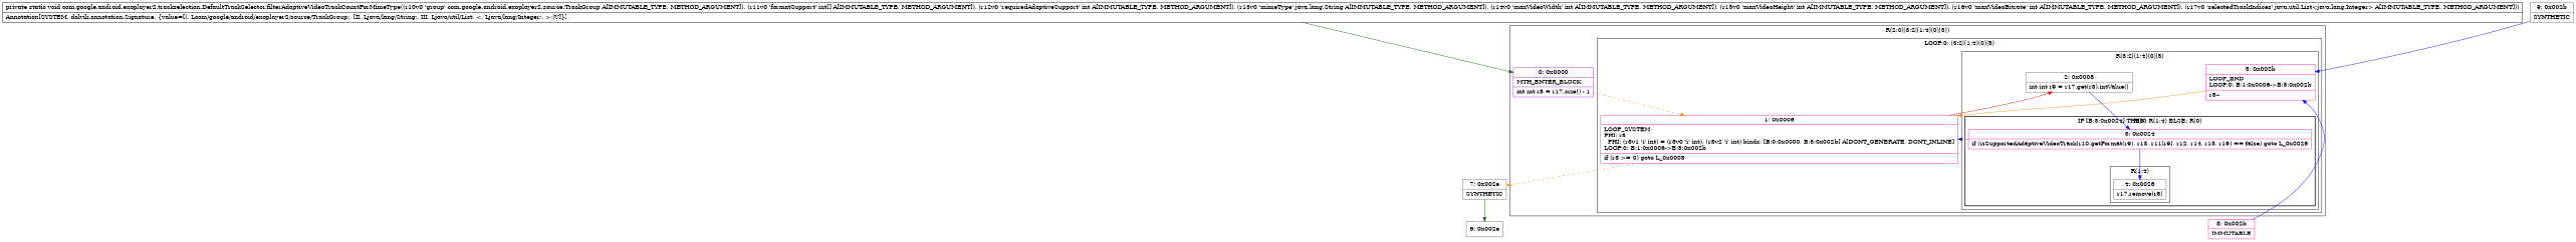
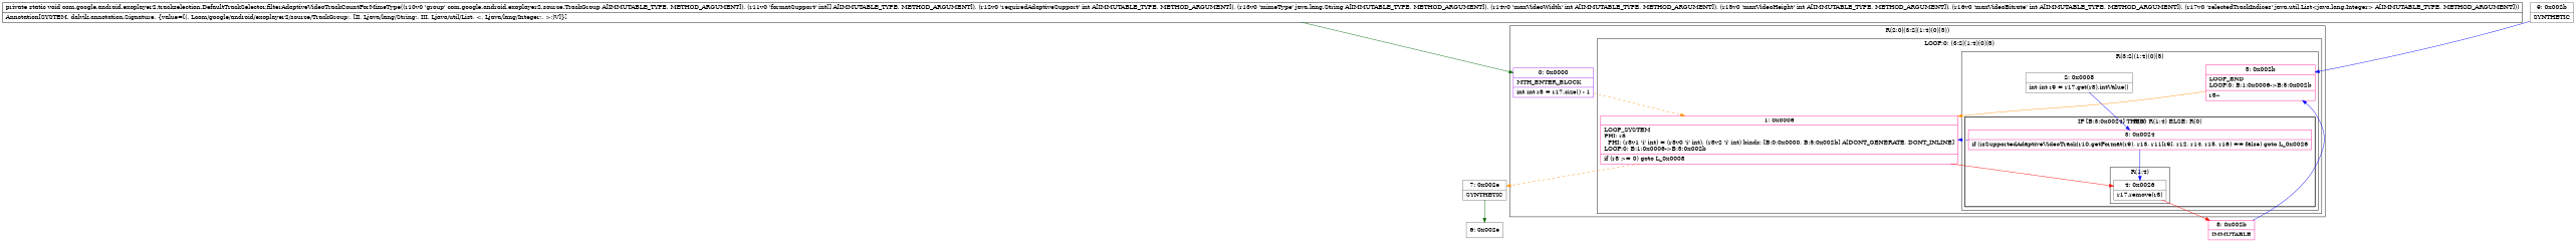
  digraph {
    node [color=gray40 shape=record]
    edge [color=blue]
    n1 [label="{4\:\ 0x0026|r17.remove(r8)\l}"]
    n2 [color=deeppink label="{3\:\ 0x0024|if (isSupportedAdaptiveVideoTrack(r10.getFormat(r9), r13, r11[r9], r12, r14, r15, r16) == false) goto L_0x0026\l}"]
    n3 [label="{2\:\ 0x0008|int int r9 = r17.get(r8).intValue()\l}"]
    n4 [color=deeppink label="{5\:\ 0x002b|LOOP_END\lLOOP:0: B:1:0x0006\-\>B:5:0x002b\l|r8\-\-\l}"]
    n5 [color=deeppink label="{1\:\ 0x0006|LOOP_SYSTEM\lPHI: r8 \l  PHI: (r8v1 'i' int) = (r8v0 'i' int), (r8v2 'i' int) binds: [B:0:0x0000, B:5:0x002b] A[DONT_GENERATE, DONT_INLINE]\lLOOP:0: B:1:0x0006\-\>B:5:0x002b\l|if (r8 \>= 0) goto L_0x0008\l}"]
    n6 [color=purple label="{0\:\ 0x0000|MTH_ENTER_BLOCK\l|int int r8 = r17.size() \- 1\l}"]
    n7 [color=deeppink label="{8\:\ 0x002b|IMMUTABLE\l}"]
    n8 [label="{7\:\ 0x002e|SYNTHETIC\l}"]
    n9 [label="{6\:\ 0x002e}"]
    n10 [label="{9\:\ 0x002b|SYNTHETIC\l}"]
    n11 [color=black label="{private static void com.google.android.exoplayer2.trackselection.DefaultTrackSelector.filterAdaptiveVideoTrackCountForMimeType((r10v0 'group' com.google.android.exoplayer2.source.TrackGroup A[IMMUTABLE_TYPE, METHOD_ARGUMENT]), (r11v0 'formatSupport' int[] A[IMMUTABLE_TYPE, METHOD_ARGUMENT]), (r12v0 'requiredAdaptiveSupport' int A[IMMUTABLE_TYPE, METHOD_ARGUMENT]), (r13v0 'mimeType' java.lang.String A[IMMUTABLE_TYPE, METHOD_ARGUMENT]), (r14v0 'maxVideoWidth' int A[IMMUTABLE_TYPE, METHOD_ARGUMENT]), (r15v0 'maxVideoHeight' int A[IMMUTABLE_TYPE, METHOD_ARGUMENT]), (r16v0 'maxVideoBitrate' int A[IMMUTABLE_TYPE, METHOD_ARGUMENT]), (r17v0 'selectedTrackIndices' java.util.List\<java.lang.Integer\> A[IMMUTABLE_TYPE, METHOD_ARGUMENT]))  | Annotation[SYSTEM, dalvik.annotation.Signature, \{value=[(, Lcom\/google\/android\/exoplayer2\/source\/TrackGroup;, [II, Ljava\/lang\/String;, III, Ljava\/util\/List, \<, Ljava\/lang\/Integer;, \>;)V]\}]\l}"]
    subgraph cluster_1 {
      label="R(2:0|(3:2|(1:4)(0)|5))"
      n6
      subgraph cluster_2 {
        label="LOOP:0: (3:2|(1:4)(0)|5)"
        n5
        subgraph cluster_3 {
          label="R(3:2|(1:4)(0)|5)"
          n3
          n4
          subgraph cluster_4 {
            label="IF [B:3:0x0024] THEN: R(1:4) ELSE: R(0)"
            n2
            subgraph cluster_5 {
              label="R(1:4)"
              n1
            }
            subgraph cluster_6 {
              label="R(0)"
            }
          }
        }
      }
    }
+   n1 -> n7 [color=red]
    n2 -> n1
    n2 -> n5 [style=dashed]
    n3 -> n2
    n4 -> n5 [color=darkorange]
-   n5 -> n3 [color=red]
+   n5 -> n1 [color=red]
    n5 -> n8 [color=darkorange style=dashed]
    n6 -> n5 [color=darkorange style=dashed]
    n7 -> n4
    n8 -> n9 [color=darkgreen]
    n10 -> n4
    n11 -> n6 [color=darkgreen]
  }
